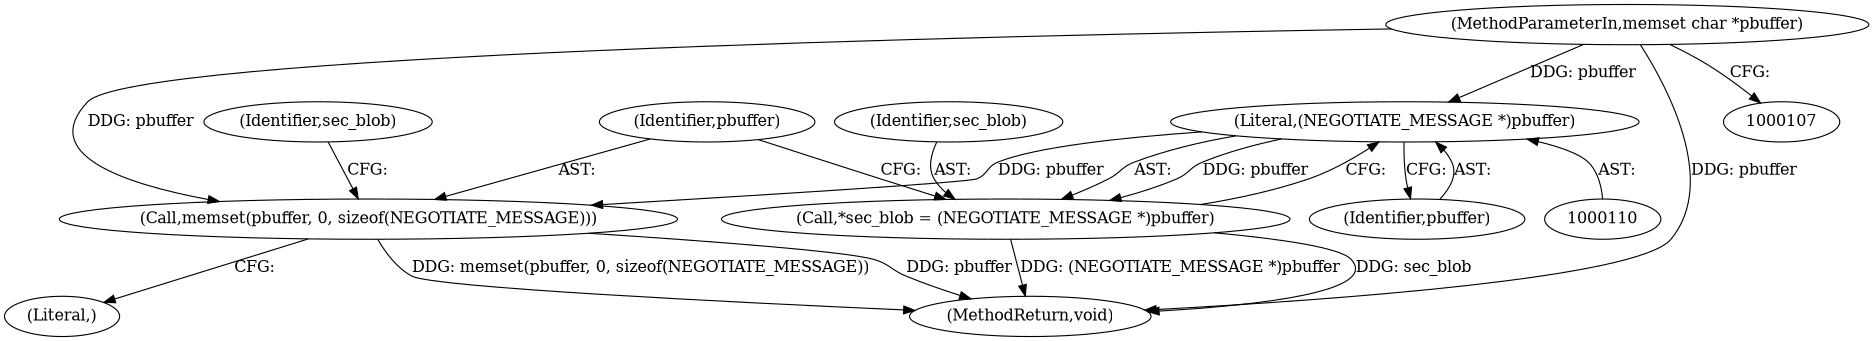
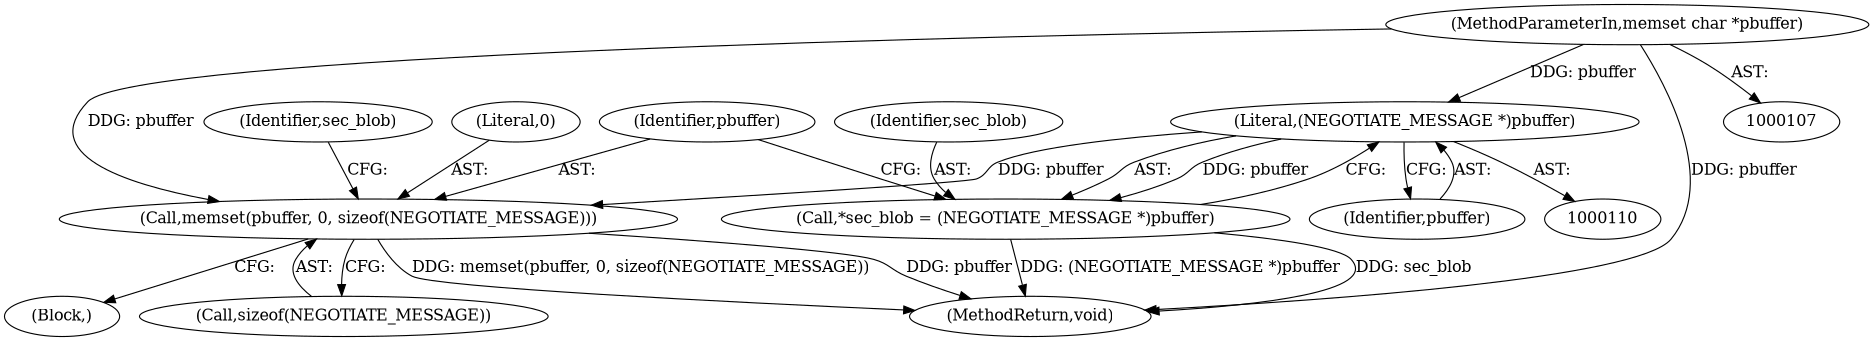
  digraph {
    n1 [label="(MethodParameterIn,memset char *pbuffer)"]
    n2 [label="(Literal,(NEGOTIATE_MESSAGE *)pbuffer)"]
    n3 [label="(Call,memset(pbuffer, 0, sizeof(NEGOTIATE_MESSAGE)))"]
    n4 [label="(MethodReturn,void)"]
    n5 [label=1000107]
    n6 [label="(Call,*sec_blob = (NEGOTIATE_MESSAGE *)pbuffer)"]
    n7 [label="(Identifier,pbuffer)"]
-   n8 [label="(Literal,)"]
+   n8 [label="(Block,)"]
+   n9 [label="(Call,sizeof(NEGOTIATE_MESSAGE))"]
    n10 [label="(Identifier,sec_blob)"]
+   n11 [label="(Literal,0)"]
    n12 [label="(Identifier,pbuffer)"]
    n13 [label="(Identifier,sec_blob)"]
    1000110
    n1 -> n2 [label="DDG: pbuffer"]
    n1 -> n3 [label="DDG: pbuffer"]
    n1 -> n4 [label="DDG: pbuffer"]
-   n1 -> n5 [label="CFG: "]
+   n1 -> n5 [label="AST: "]
    n2 -> n3 [label="DDG: pbuffer"]
    n2 -> n6 [label="AST: "]
    n2 -> n6 [label="DDG: pbuffer"]
    n2 -> n7 [label="CFG: "]
    n3 -> n4 [label="DDG: pbuffer"]
    n3 -> n4 [label="DDG: memset(pbuffer, 0, sizeof(NEGOTIATE_MESSAGE))"]
    n3 -> n8 [label="CFG: "]
+   n3 -> n9 [label="CFG: "]
    n6 -> n2 [label="CFG: "]
    n6 -> n4 [label="DDG: sec_blob"]
    n6 -> n4 [label="DDG: (NEGOTIATE_MESSAGE *)pbuffer"]
    n7 -> n2 [label="AST: "]
+   n9 -> n3 [label="AST: "]
    n10 -> n6 [label="AST: "]
+   n11 -> n3 [label="AST: "]
    n12 -> n3 [label="AST: "]
    n12 -> n6 [label="CFG: "]
    n13 -> n3 [label="CFG: "]
-   1000110 -> n2 [label="AST: "]
+   n2 -> 1000110 [label="AST: "]
  }
